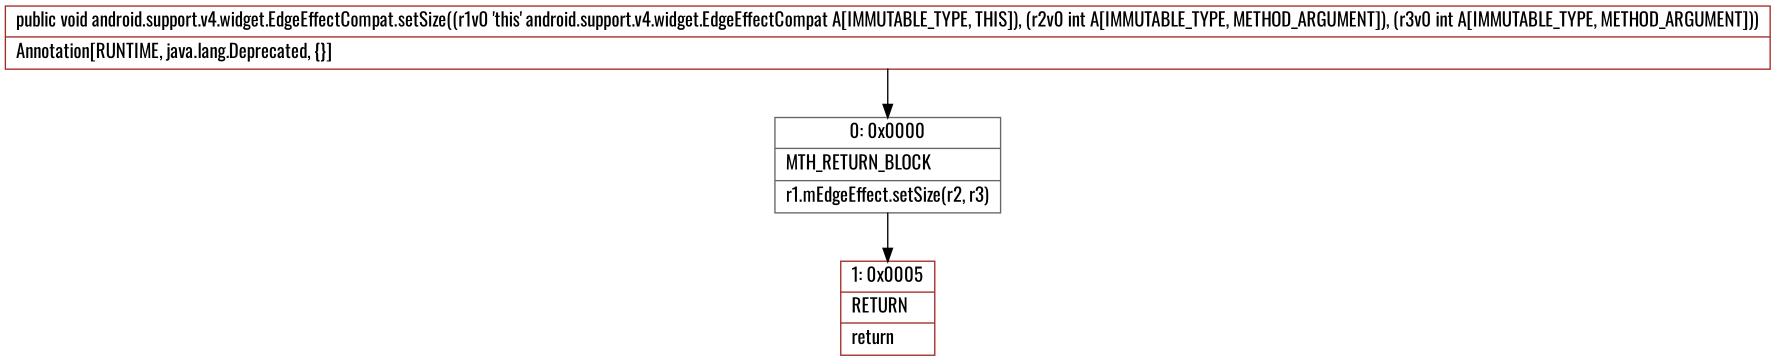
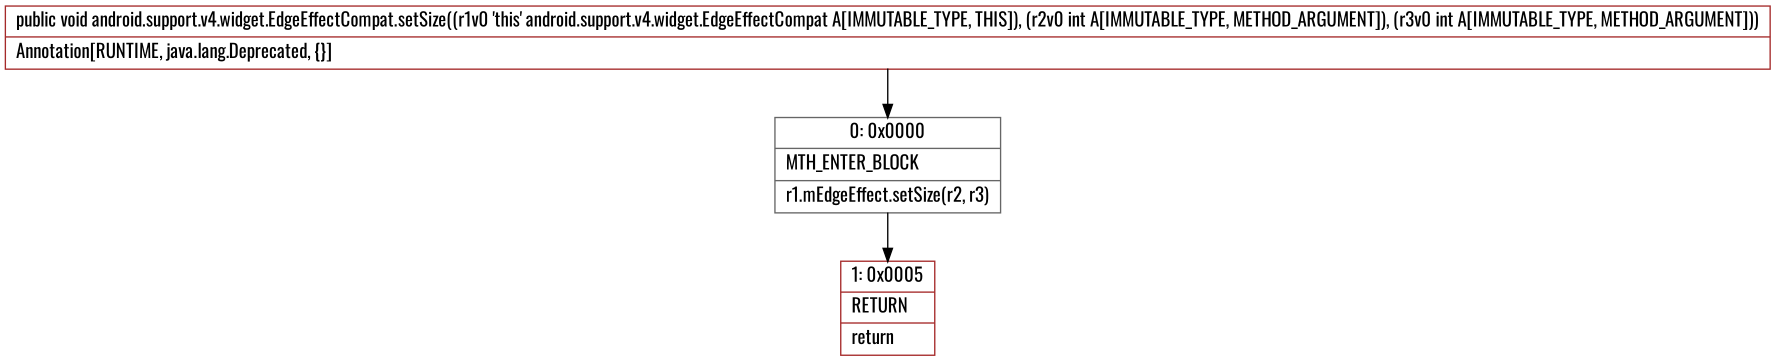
  digraph {
    fontname=Oswald
    node [shape=record color=brown fontname=Oswald]
    edge [fontname=Oswald]
-   n1 [label="{0\:\ 0x0000|MTH_RETURN_BLOCK\l|r1.mEdgeEffect.setSize(r2, r3)\l}" color=gray40]
+   n1 [label="{0\:\ 0x0000|MTH_ENTER_BLOCK\l|r1.mEdgeEffect.setSize(r2, r3)\l}" color=gray40]
    n2 [label="{1\:\ 0x0005|RETURN\l|return\l}"]
    n3 [label="{public void android.support.v4.widget.EdgeEffectCompat.setSize((r1v0 'this' android.support.v4.widget.EdgeEffectCompat A[IMMUTABLE_TYPE, THIS]), (r2v0 int A[IMMUTABLE_TYPE, METHOD_ARGUMENT]), (r3v0 int A[IMMUTABLE_TYPE, METHOD_ARGUMENT]))  | Annotation[RUNTIME, java.lang.Deprecated, \{\}]\l}"]
    n1 -> n2
    n3 -> n1
  }
